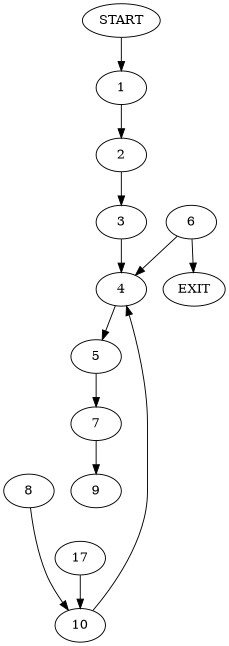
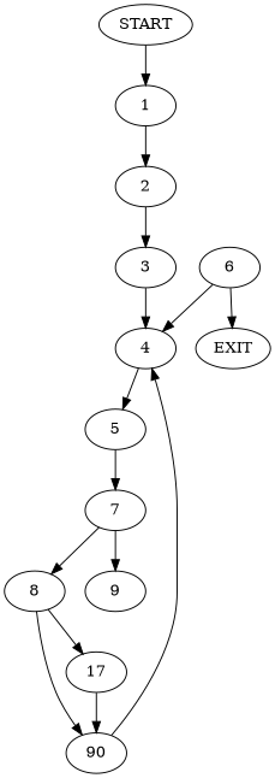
  digraph {
    n1 [label=START]
    1
    2
    n4 [label=EXIT]
    3
    4
    5
    7
    6
    8
    9
-   10
+   10 [label=90]
    n13 [label=17]
    n1 -> 1
    1 -> 2
    2 -> 3
    3 -> 4
    4 -> 5
    5 -> 7
+   7 -> 8
    7 -> 9
    6 -> n4
    6 -> 4
    8 -> 10
+   8 -> n13
    10 -> 4
    n13 -> 10
  }
